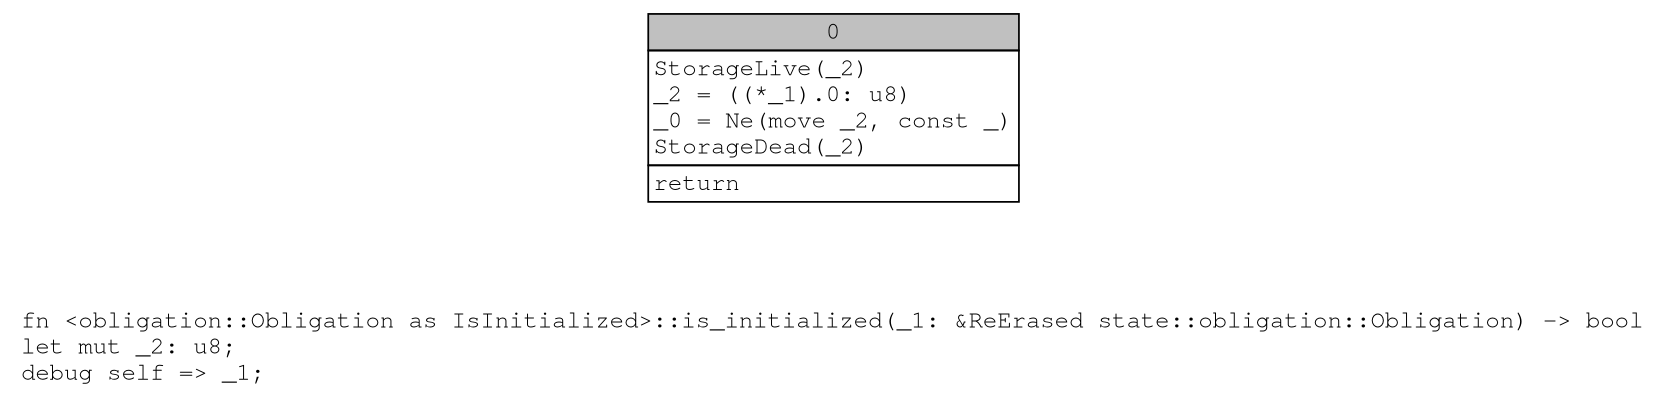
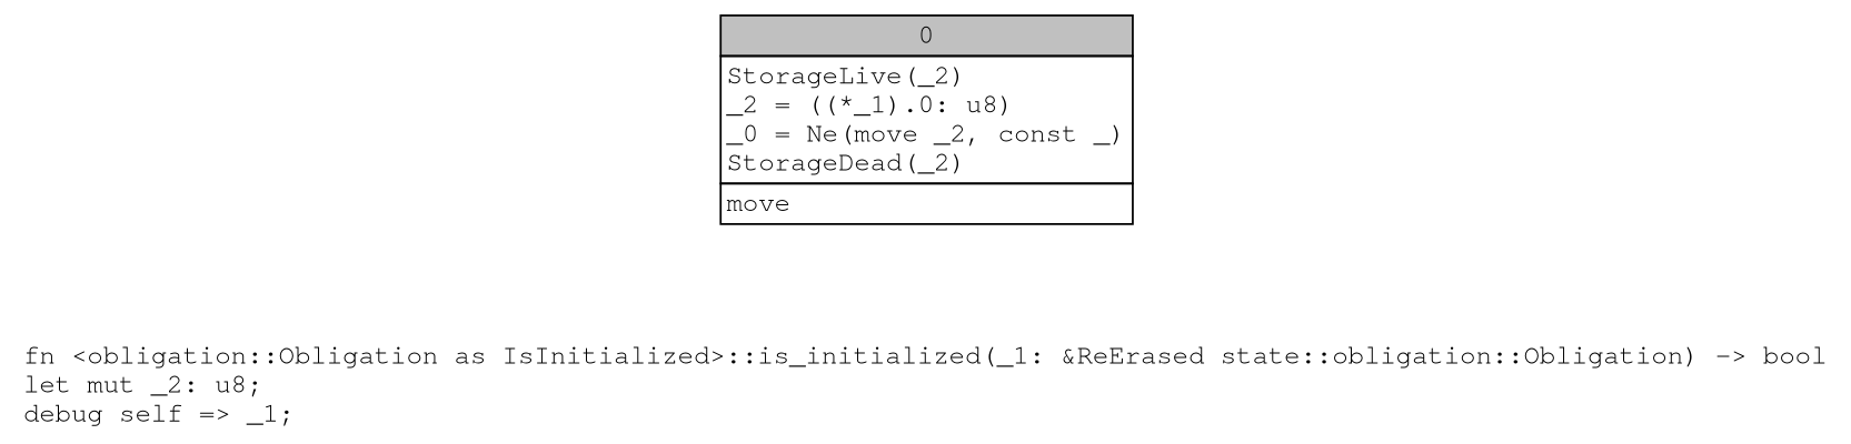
  digraph {
    fontname="Courier, monospace"
    label=<fn &lt;obligation::Obligation as IsInitialized&gt;::is_initialized(_1: &amp;ReErased state::obligation::Obligation) -&gt; bool<br align="left"/>let mut _2: u8;<br align="left"/>debug self =&gt; _1;<br align="left"/>>
-   n1 [fontname="Courier, monospace" label=<<table border="0" cellborder="1" cellspacing="0"><tr><td bgcolor="gray" align="center" colspan="1">0</td></tr><tr><td align="left" balign="left">StorageLive(_2)<br/>_2 = ((*_1).0: u8)<br/>_0 = Ne(move _2, const _)<br/>StorageDead(_2)<br/></td></tr><tr><td align="left">return</td></tr></table>> shape=none]
+   n1 [fontname="Courier, monospace" label=<<table border="0" cellborder="1" cellspacing="0"><tr><td bgcolor="gray" align="center" colspan="1">0</td></tr><tr><td align="left" balign="left">StorageLive(_2)<br/>_2 = ((*_1).0: u8)<br/>_0 = Ne(move _2, const _)<br/>StorageDead(_2)<br/></td></tr><tr><td align="left">move</td></tr></table>> shape=none]
  }
